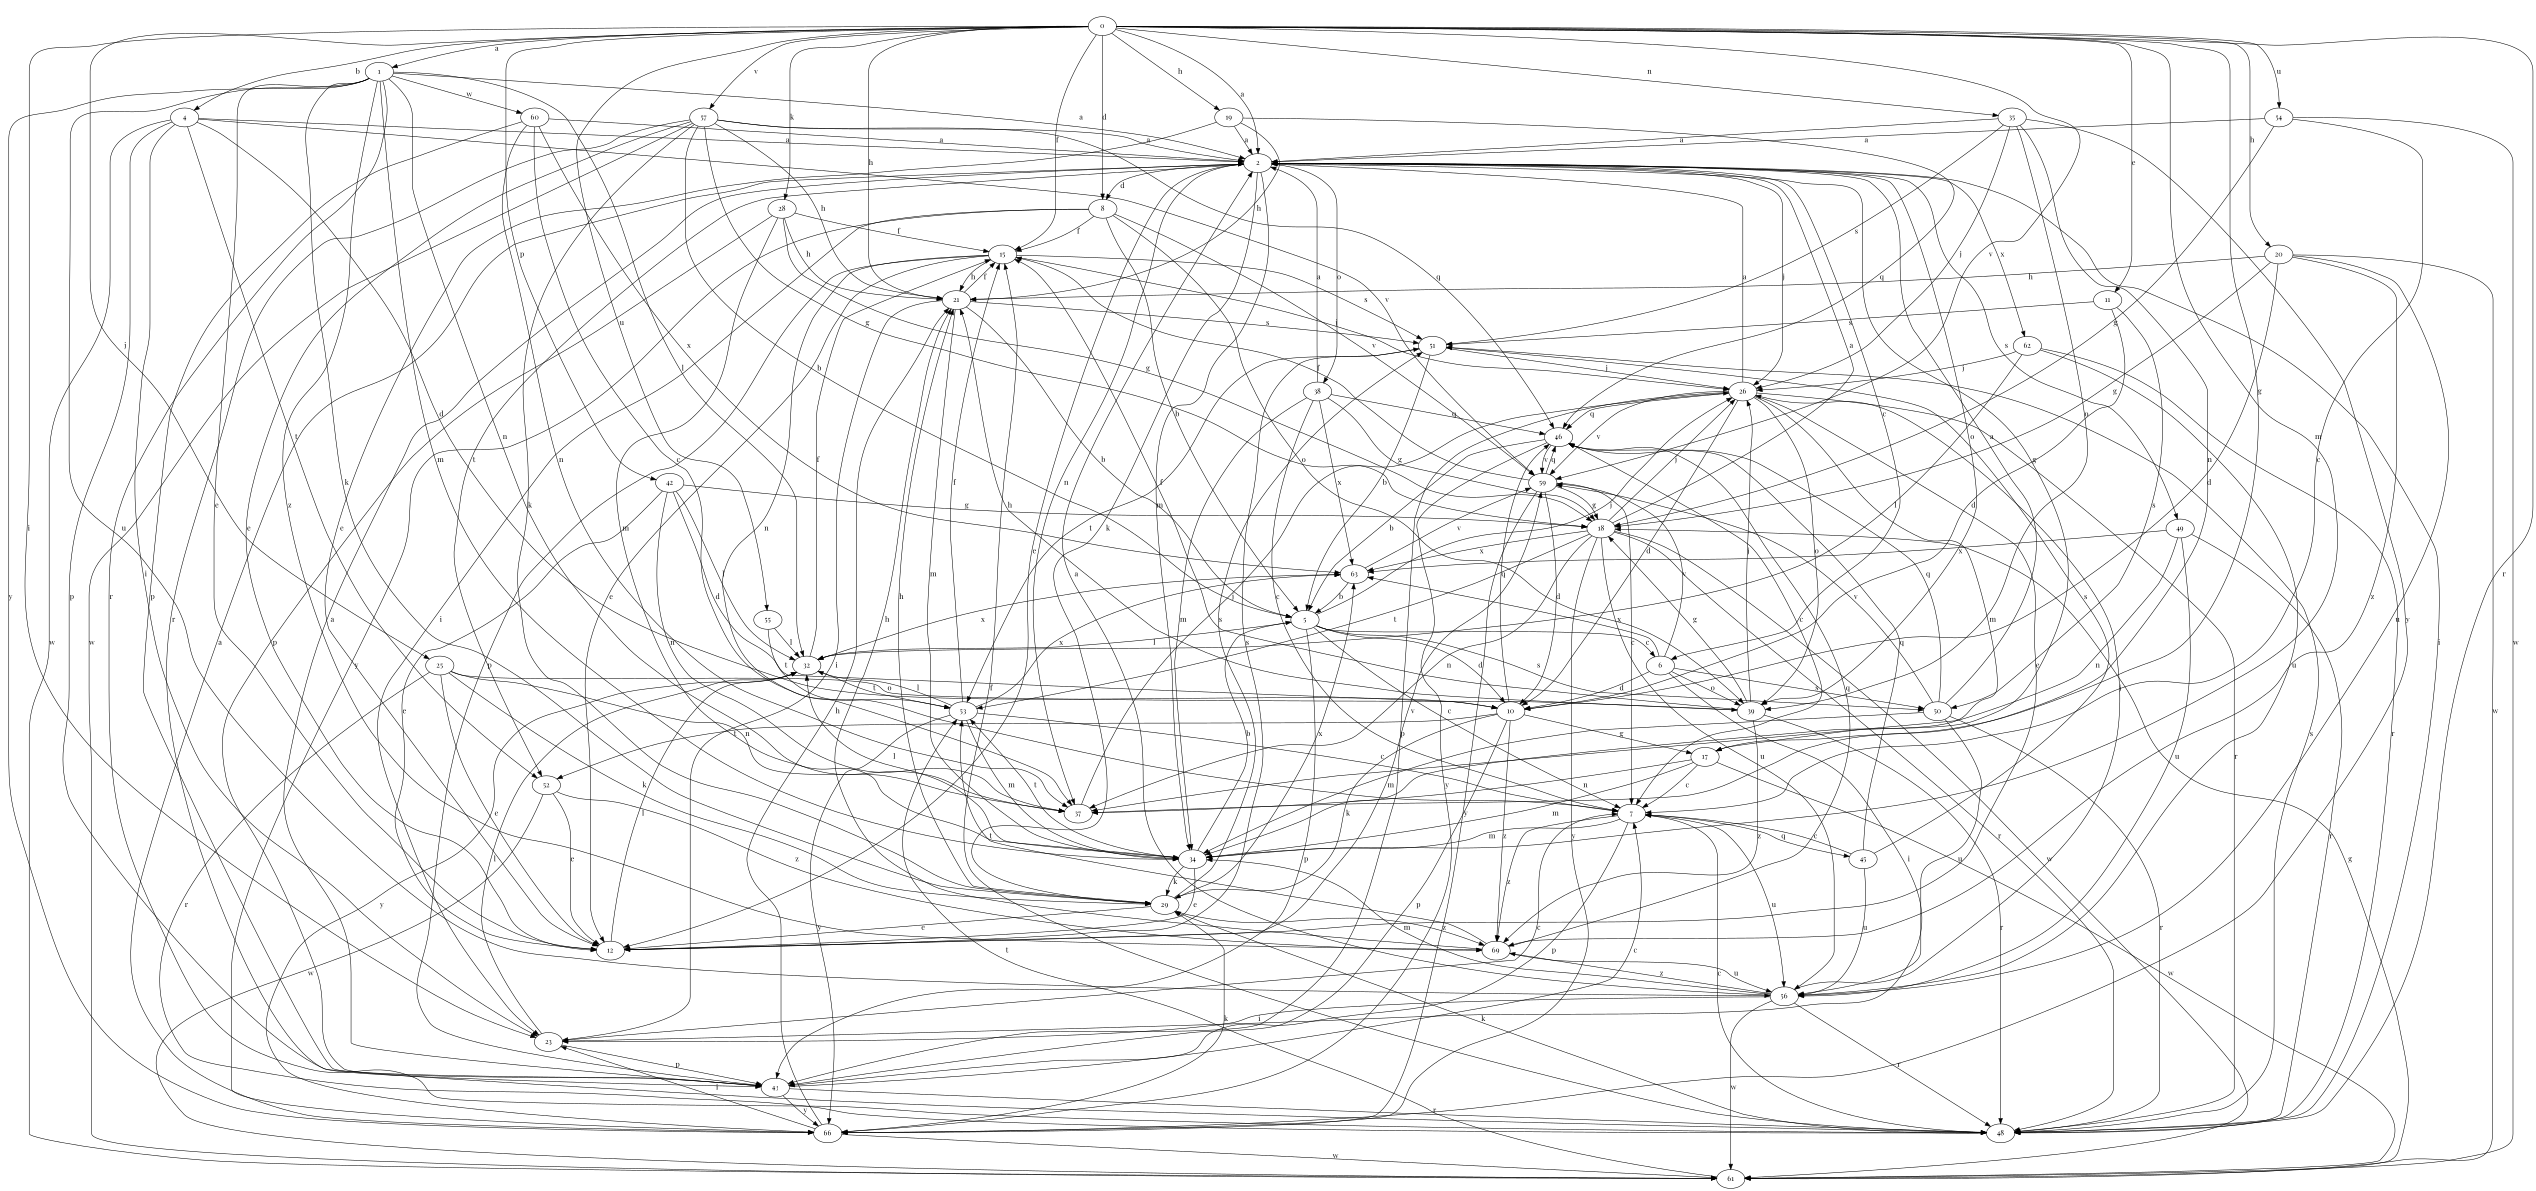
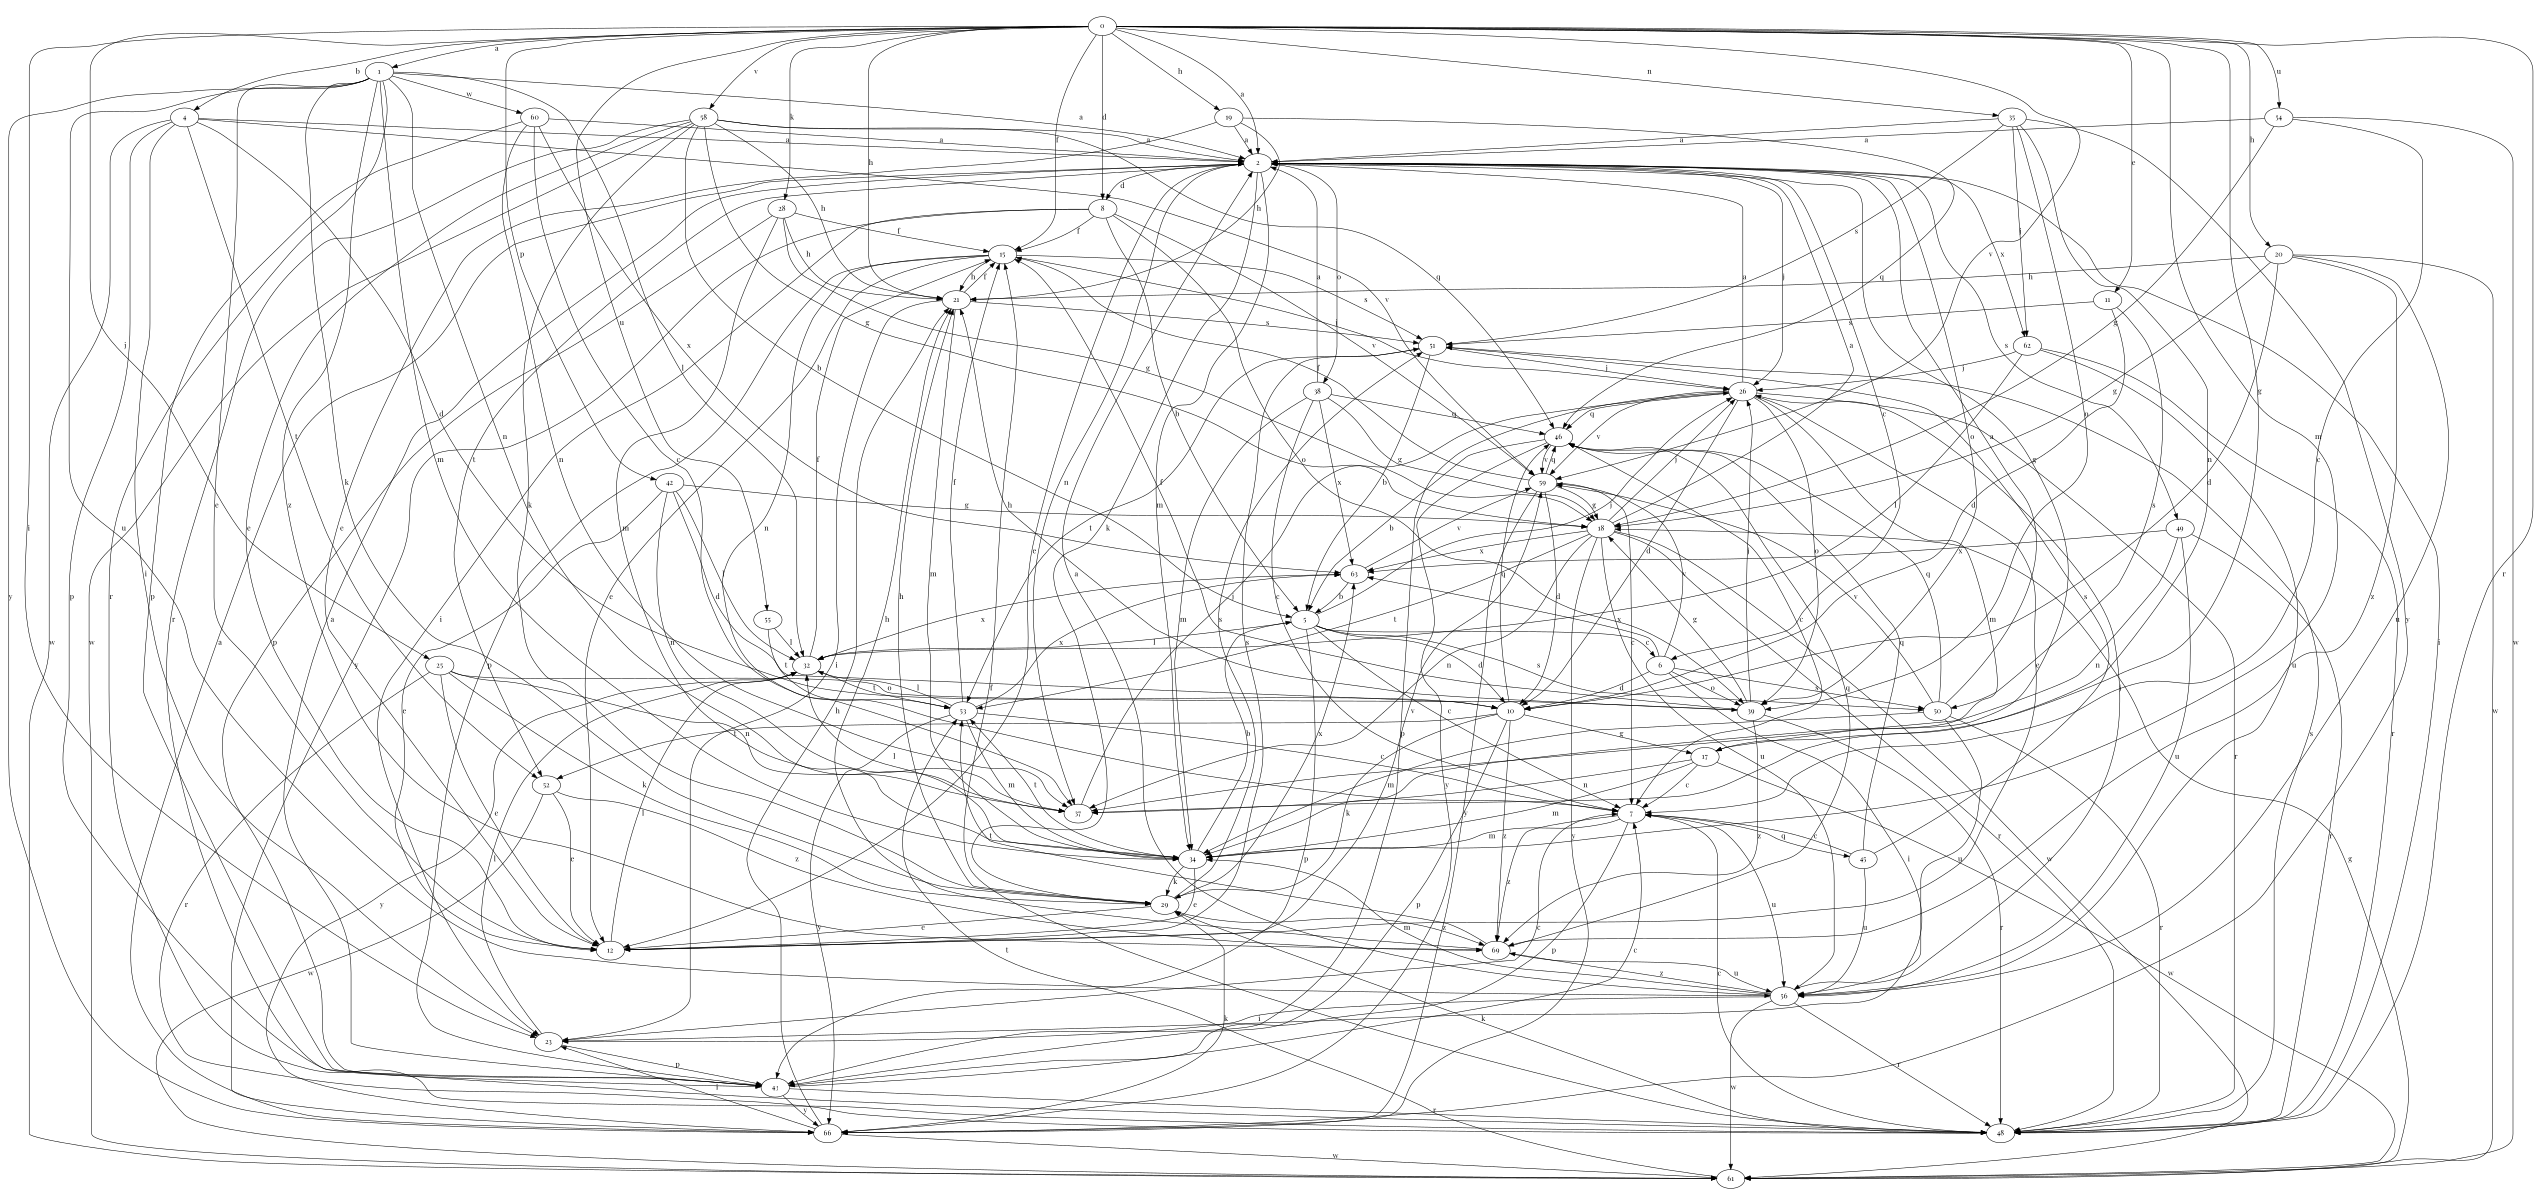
  strict digraph {
    fontname="Playfair Display"
    node [fontname="Playfair Display"]
    edge [fontname="Playfair Display"]
    0
    1
    2
    4
    8
    11
    15
    17
    19
    20
    21
    23
    25
    28
    34
    35
    42
    48
    54
    55
-   58 [label=57]
+   58
    59
    12
    29
    32
    37
    56
    60
    66
    69
    6
    26
    38
    39
    49
    52
    62
    10
    43
    61
    5
    50
    51
    7
    46
    18
    53
    63
    45
    0 -> 1 [label=a]
    0 -> 2 [label=a]
    0 -> 4 [label=b]
    0 -> 8 [label=d]
    0 -> 11 [label=e]
    0 -> 15 [label=f]
    0 -> 17 [label=g]
    0 -> 19 [label=h]
    0 -> 20 [label=h]
    0 -> 21 [label=h]
    0 -> 23 [label=i]
    0 -> 25 [label=j]
    0 -> 28 [label=k]
    0 -> 34 [label=m]
    0 -> 35 [label=n]
    0 -> 42 [label=p]
    0 -> 48 [label=r]
    0 -> 54 [label=u]
    0 -> 55 [label=u]
    0 -> 58 [label=v]
    0 -> 59 [label=v]
    1 -> 2 [label=a]
    1 -> 34 [label=m]
    1 -> 48 [label=r]
    1 -> 12 [label=e]
    1 -> 29 [label=k]
    1 -> 32 [label=l]
    1 -> 37 [label=n]
    1 -> 56 [label=u]
    1 -> 60 [label=w]
    1 -> 66 [label=y]
    1 -> 69 [label=z]
    2 -> 8 [label=d]
    2 -> 17 [label=g]
    2 -> 34 [label=m]
    2 -> 48 [label=i]
    2 -> 12 [label=e]
    2 -> 29 [label=k]
    2 -> 37 [label=n]
    2 -> 6 [label=c]
    2 -> 26 [label=j]
    2 -> 38 [label=o]
    2 -> 39 [label=o]
    2 -> 49 [label=s]
    2 -> 52 [label=t]
    2 -> 62 [label=x]
    4 -> 2 [label=a]
    4 -> 23 [label=i]
    4 -> 59 [label=v]
    4 -> 52 [label=t]
    4 -> 10 [label=d]
    4 -> 43 [label=p]
    4 -> 61 [label=w]
    8 -> 15 [label=f]
    8 -> 23 [label=i]
    8 -> 59 [label=v]
    8 -> 66 [label=y]
    8 -> 39 [label=o]
    8 -> 5 [label=b]
    11 -> 10 [label=d]
    11 -> 50 [label=s]
    11 -> 51 [label=s]
    15 -> 21 [label=h]
    15 -> 12 [label=e]
    15 -> 37 [label=n]
    15 -> 26 [label=j]
    15 -> 43 [label=p]
    15 -> 51 [label=s]
    17 -> 34 [label=m]
    17 -> 37 [label=n]
    17 -> 61 [label=w]
    17 -> 7 [label=c]
    19 -> 2 [label=a]
    19 -> 21 [label=h]
    19 -> 12 [label=e]
    19 -> 46 [label=q]
    20 -> 21 [label=h]
    20 -> 56 [label=u]
    20 -> 69 [label=z]
    20 -> 10 [label=d]
    20 -> 61 [label=w]
    20 -> 18 [label=g]
    21 -> 15 [label=f]
    21 -> 23 [label=i]
    21 -> 34 [label=m]
-   21 -> 5 [label=b]
    21 -> 51 [label=s]
    23 -> 32 [label=l]
    23 -> 43 [label=p]
    23 -> 7 [label=c]
    25 -> 48 [label=r]
    25 -> 12 [label=e]
    25 -> 29 [label=k]
    25 -> 37 [label=n]
    25 -> 39 [label=o]
    28 -> 15 [label=f]
    28 -> 21 [label=h]
    28 -> 34 [label=m]
    28 -> 43 [label=p]
    28 -> 18 [label=g]
    34 -> 12 [label=e]
    34 -> 29 [label=k]
    34 -> 32 [label=l]
    34 -> 5 [label=b]
    34 -> 53 [label=t]
    35 -> 2 [label=a]
    35 -> 37 [label=n]
    35 -> 66 [label=y]
-   35 -> 26 [label=j]
+   35 -> 62 [label=j]
    35 -> 39 [label=o]
    35 -> 51 [label=s]
    42 -> 12 [label=e]
    42 -> 32 [label=l]
    42 -> 37 [label=n]
    42 -> 10 [label=d]
    42 -> 18 [label=g]
    48 -> 15 [label=f]
    48 -> 29 [label=k]
    48 -> 51 [label=s]
    48 -> 7 [label=c]
    54 -> 2 [label=a]
    54 -> 61 [label=w]
    54 -> 7 [label=c]
    54 -> 18 [label=g]
    55 -> 32 [label=l]
    55 -> 53 [label=t]
    58 -> 2 [label=a]
    58 -> 21 [label=h]
    58 -> 48 [label=r]
    58 -> 12 [label=e]
    58 -> 29 [label=k]
    58 -> 61 [label=w]
    58 -> 5 [label=b]
    58 -> 46 [label=q]
    58 -> 18 [label=g]
    59 -> 15 [label=f]
    59 -> 66 [label=y]
    59 -> 10 [label=d]
    59 -> 7 [label=c]
    59 -> 46 [label=q]
    59 -> 18 [label=g]
    12 -> 59 [label=v]
    12 -> 32 [label=l]
    12 -> 51 [label=s]
    29 -> 21 [label=h]
    29 -> 12 [label=e]
    29 -> 69 [label=z]
    29 -> 51 [label=s]
    29 -> 63 [label=x]
    32 -> 15 [label=f]
    32 -> 66 [label=y]
    32 -> 53 [label=t]
    32 -> 63 [label=x]
    37 -> 26 [label=j]
    56 -> 2 [label=a]
    56 -> 23 [label=i]
    56 -> 34 [label=m]
    56 -> 48 [label=r]
    56 -> 69 [label=z]
    56 -> 26 [label=j]
    56 -> 61 [label=w]
    60 -> 2 [label=a]
    60 -> 37 [label=n]
    60 -> 43 [label=p]
    60 -> 7 [label=c]
    60 -> 63 [label=x]
    66 -> 2 [label=a]
    66 -> 21 [label=h]
    66 -> 23 [label=i]
    66 -> 29 [label=k]
    66 -> 61 [label=w]
    69 -> 21 [label=h]
    69 -> 56 [label=u]
    69 -> 46 [label=q]
    69 -> 53 [label=t]
    6 -> 23 [label=i]
    6 -> 59 [label=v]
    6 -> 39 [label=o]
    6 -> 10 [label=d]
    6 -> 50 [label=s]
    6 -> 63 [label=x]
    26 -> 2 [label=a]
    26 -> 34 [label=m]
    26 -> 48 [label=r]
    26 -> 59 [label=v]
    26 -> 12 [label=e]
    26 -> 39 [label=o]
    26 -> 10 [label=d]
    26 -> 43 [label=p]
    26 -> 46 [label=q]
    38 -> 2 [label=a]
    38 -> 34 [label=m]
    38 -> 7 [label=c]
    38 -> 46 [label=q]
    38 -> 18 [label=g]
    38 -> 63 [label=x]
    39 -> 15 [label=f]
    39 -> 21 [label=h]
    39 -> 48 [label=r]
    39 -> 69 [label=z]
    39 -> 26 [label=j]
    39 -> 18 [label=g]
    49 -> 48 [label=r]
    49 -> 37 [label=n]
    49 -> 56 [label=u]
    49 -> 63 [label=x]
    52 -> 12 [label=e]
    52 -> 69 [label=z]
    52 -> 61 [label=w]
    62 -> 48 [label=r]
    62 -> 32 [label=l]
    62 -> 56 [label=u]
    62 -> 26 [label=j]
    10 -> 17 [label=g]
    10 -> 29 [label=k]
    10 -> 69 [label=z]
    10 -> 52 [label=t]
    10 -> 43 [label=p]
    10 -> 46 [label=q]
    43 -> 2 [label=a]
    43 -> 48 [label=r]
    43 -> 66 [label=y]
    43 -> 7 [label=c]
    61 -> 18 [label=g]
    61 -> 53 [label=t]
    5 -> 32 [label=l]
    5 -> 6 [label=c]
    5 -> 26 [label=j]
    5 -> 10 [label=d]
    5 -> 43 [label=p]
    5 -> 50 [label=s]
    5 -> 7 [label=c]
    50 -> 2 [label=a]
    50 -> 34 [label=m]
    50 -> 48 [label=r]
    50 -> 59 [label=v]
    50 -> 56 [label=u]
    50 -> 46 [label=q]
    51 -> 26 [label=j]
    51 -> 5 [label=b]
    51 -> 53 [label=t]
    7 -> 34 [label=m]
    7 -> 56 [label=u]
    7 -> 69 [label=z]
    7 -> 43 [label=p]
    7 -> 45 [label=q]
    46 -> 59 [label=v]
    46 -> 66 [label=y]
    46 -> 5 [label=b]
    46 -> 7 [label=c]
    18 -> 2 [label=a]
    18 -> 48 [label=r]
    18 -> 37 [label=n]
    18 -> 56 [label=u]
    18 -> 66 [label=y]
    18 -> 26 [label=j]
    18 -> 61 [label=w]
    18 -> 53 [label=t]
    18 -> 63 [label=x]
    53 -> 15 [label=f]
    53 -> 34 [label=m]
    53 -> 32 [label=l]
    53 -> 66 [label=y]
    53 -> 7 [label=c]
    53 -> 63 [label=x]
    63 -> 59 [label=v]
    63 -> 5 [label=b]
    45 -> 56 [label=u]
    45 -> 51 [label=s]
    45 -> 7 [label=c]
    45 -> 46 [label=q]
  }
